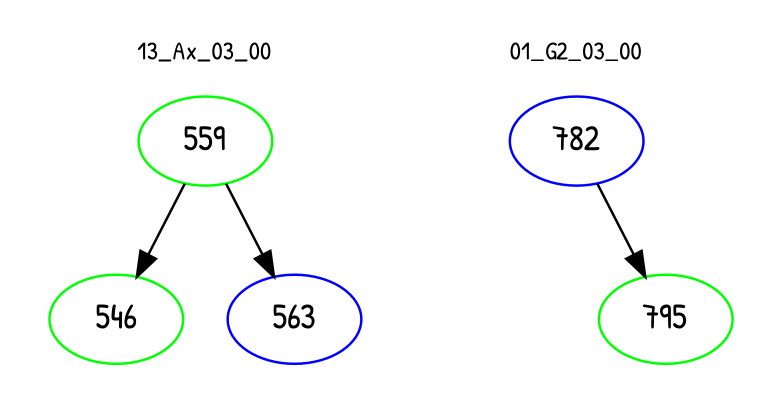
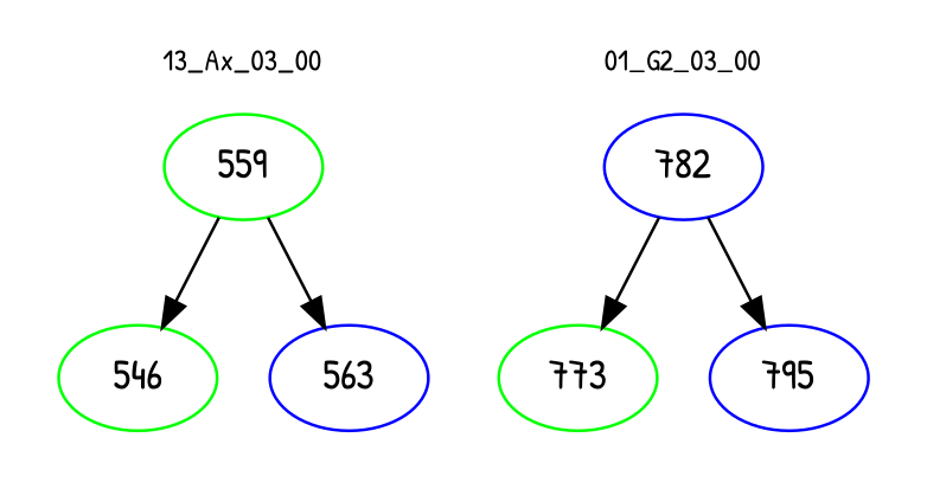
  digraph {
    fontname="Patrick Hand"
    node [color=green fontname="Patrick Hand"]
    edge [color=black fontname="Patrick Hand"]
    n1 [label=559]
    n2 [label=546]
    n3 [color=blue label=563]
    n4 [color=blue label=782]
-   n6 [label=795]
+   n5 [label=773]
+   n6 [color=blue label=795]
    subgraph cluster_1 {
      color=white
      fontsize=10
      label="13_Ax_03_00"
      n1
      n2
      n3
    }
    subgraph cluster_2 {
      color=white
      fontsize=10
      label="01_G2_03_00"
      n4
+     n5
      n6
    }
    n1 -> n2
    n1 -> n3
+   n4 -> n5
    n4 -> n6
  }
